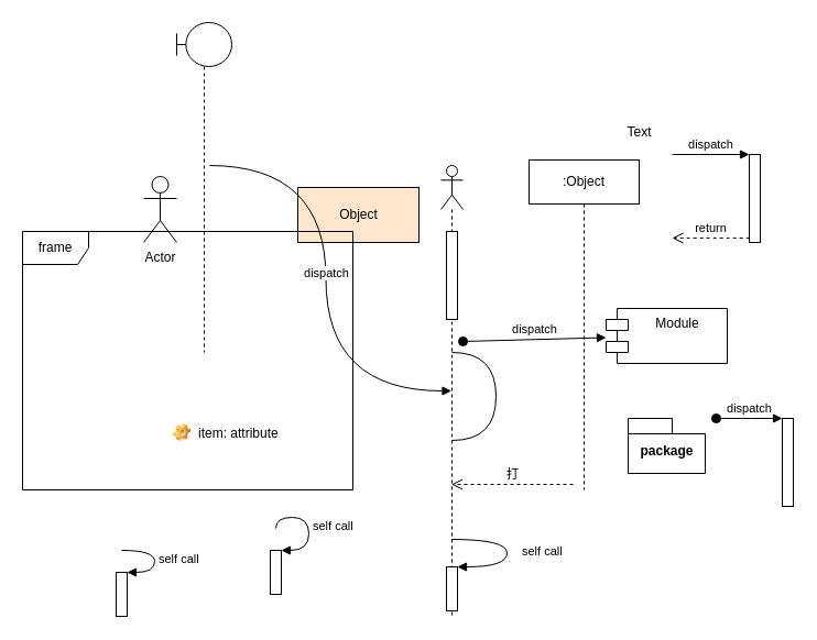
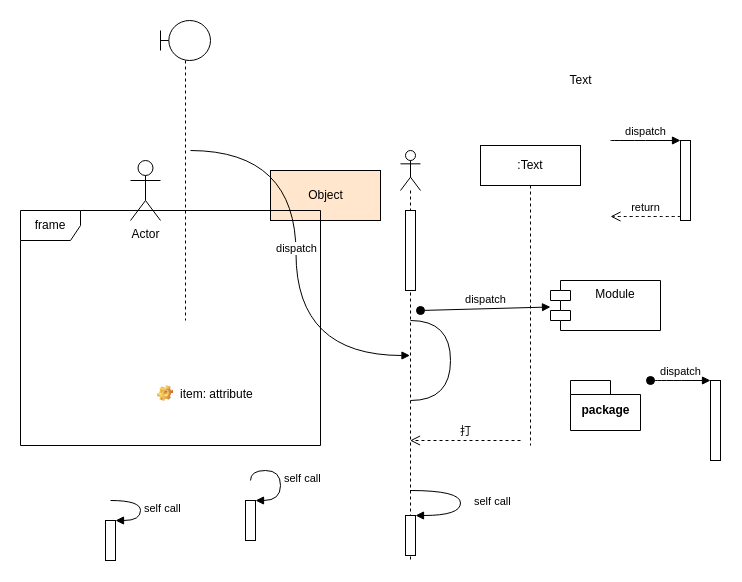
  <mxCell id="0" />
  <mxCell id="1" parent="0" />
  <mxCell id="2" value="Actor" style="shape=umlActor;verticalLabelPosition=bottom;verticalAlign=top;html=1;" vertex="1" parent="1"><mxGeometry x="130" y="160" width="30" height="60" as="geometry" /></mxCell>
  <mxCell id="3" value="Object" style="html=1;fillColor=#ffe6cc;" vertex="1" parent="1"><mxGeometry x="270" y="170" width="110" height="50" as="geometry" /></mxCell>
  <mxCell id="4" value="" style="shape=umlLifeline;participant=umlActor;perimeter=lifelinePerimeter;whiteSpace=wrap;html=1;container=1;collapsible=0;recursiveResize=0;verticalAlign=top;spacingTop=36;outlineConnect=0;" vertex="1" parent="1"><mxGeometry x="400" y="150" width="20" height="410" as="geometry" /></mxCell>
  <mxCell id="5" value="" style="html=1;points=[];perimeter=orthogonalPerimeter;" vertex="1" parent="4"><mxGeometry x="5" y="60" width="10" height="80" as="geometry" /></mxCell>
  <mxCell id="6" value="" style="html=1;points=[];perimeter=orthogonalPerimeter;" vertex="1" parent="4"><mxGeometry x="5" y="365" width="10" height="40" as="geometry" /></mxCell>
  <mxCell id="7" value="self call" style="edgeStyle=orthogonalEdgeStyle;html=1;align=left;spacingLeft=2;endArrow=block;rounded=0;entryX=1;entryY=0;curved=1;" edge="1" target="6" parent="4" source="4"><mxGeometry x="0.004" y="10" relative="1" as="geometry"><mxPoint x="40" y="320" as="sourcePoint" /><Array as="points"><mxPoint x="60" y="340" /><mxPoint x="60" y="365" /></Array><mxPoint y="1" as="offset" /></mxGeometry></mxCell>
  <mxCell id="8" value="frame" style="shape=umlFrame;whiteSpace=wrap;html=1;" vertex="1" parent="1"><mxGeometry y="210" width="300" height="235" as="geometry" x="20" /></mxCell>
  <mxCell id="9" value="dispatch" style="html=1;verticalAlign=bottom;startArrow=oval;startFill=1;endArrow=block;startSize=8;rounded=0;" edge="1" parent="1" target="10"><mxGeometry width="60" relative="1" as="geometry"><mxPoint x="420" y="310" as="sourcePoint" /><mxPoint x="620" y="330" as="targetPoint" /></mxGeometry></mxCell>
  <mxCell id="10" value="Module" style="shape=module;align=left;spacingLeft=20;align=center;verticalAlign=top;" vertex="1" parent="1"><mxGeometry x="550" y="280" width="110" height="50" as="geometry" /></mxCell>
  <mxCell id="11" value="package" style="shape=folder;fontStyle=1;spacingTop=10;tabWidth=40;tabHeight=14;tabPosition=left;html=1;" vertex="1" parent="1"><mxGeometry x="570" y="380" width="70" height="50" as="geometry" /></mxCell>
- <mxCell id="12" value=":Object" style="shape=umlLifeline;perimeter=lifelinePerimeter;whiteSpace=wrap;html=1;container=1;collapsible=0;recursiveResize=0;outlineConnect=0;size=40;" vertex="1" parent="1"><mxGeometry x="480" y="145" width="100" height="300" as="geometry" /></mxCell>
+ <mxCell id="12" value=":Text" style="shape=umlLifeline;perimeter=lifelinePerimeter;whiteSpace=wrap;html=1;container=1;collapsible=0;recursiveResize=0;outlineConnect=0;size=40;" vertex="1" parent="1"><mxGeometry x="480" y="145" width="100" height="300" as="geometry" /></mxCell>
  <mxCell id="13" value="" style="shape=umlLifeline;participant=umlBoundary;perimeter=lifelinePerimeter;whiteSpace=wrap;html=1;container=1;collapsible=0;recursiveResize=0;verticalAlign=top;spacingTop=36;outlineConnect=0;" vertex="1" parent="1"><mxGeometry x="160" y="20" width="50" height="300" as="geometry" /></mxCell>
  <mxCell id="14" value="dispatch" style="html=1;verticalAlign=bottom;endArrow=block;rounded=0;edgeStyle=orthogonalEdgeStyle;curved=1;" edge="1" parent="13" target="4"><mxGeometry width="80" relative="1" as="geometry"><mxPoint x="30" y="130" as="sourcePoint" /><mxPoint x="90" y="140" as="targetPoint" /></mxGeometry></mxCell>
  <mxCell id="15" value="" style="shape=requiredInterface;html=1;verticalLabelPosition=bottom;sketch=0;" vertex="1" parent="1"><mxGeometry x="410" y="320" width="40" height="80" as="geometry" /></mxCell>
  <mxCell id="16" value="打" style="html=1;verticalAlign=bottom;endArrow=open;dashed=1;endSize=8;rounded=0;" edge="1" parent="1" target="4"><mxGeometry relative="1" as="geometry"><mxPoint x="520" y="440" as="sourcePoint" /><mxPoint x="440" y="440" as="targetPoint" /></mxGeometry></mxCell>
  <mxCell id="17" value="" style="html=1;points=[];perimeter=orthogonalPerimeter;" vertex="1" parent="1"><mxGeometry x="680" y="140" width="10" height="80" as="geometry" /></mxCell>
  <mxCell id="18" value="dispatch" style="html=1;verticalAlign=bottom;endArrow=block;entryX=0;entryY=0;rounded=0;curved=1;" edge="1" target="17" parent="1"><mxGeometry relative="1" as="geometry"><mxPoint x="610" y="140" as="sourcePoint" /></mxGeometry></mxCell>
  <mxCell id="19" value="return" style="html=1;verticalAlign=bottom;endArrow=open;dashed=1;endSize=8;exitX=0;exitY=0.95;rounded=0;curved=1;" edge="1" source="17" parent="1"><mxGeometry relative="1" as="geometry"><mxPoint x="610" y="216" as="targetPoint" /></mxGeometry></mxCell>
  <mxCell id="20" value="" style="html=1;points=[];perimeter=orthogonalPerimeter;" vertex="1" parent="1"><mxGeometry x="245" y="500" width="10" height="40" as="geometry" /></mxCell>
  <mxCell id="21" value="self call" style="edgeStyle=orthogonalEdgeStyle;html=1;align=left;spacingLeft=2;endArrow=block;rounded=0;entryX=1;entryY=0;curved=1;" edge="1" target="20" parent="1"><mxGeometry relative="1" as="geometry"><mxPoint x="250" y="480" as="sourcePoint" /><Array as="points"><mxPoint x="250" y="470" /><mxPoint x="280" y="470" /><mxPoint x="280" y="500" /></Array></mxGeometry></mxCell>
  <mxCell id="22" value="" style="html=1;points=[];perimeter=orthogonalPerimeter;" vertex="1" parent="1"><mxGeometry x="105" y="520" width="10" height="40" as="geometry" /></mxCell>
  <mxCell id="23" value="self call" style="edgeStyle=orthogonalEdgeStyle;html=1;align=left;spacingLeft=2;endArrow=block;rounded=0;entryX=1;entryY=0;curved=1;" edge="1" target="22" parent="1"><mxGeometry relative="1" as="geometry"><mxPoint x="110" y="500" as="sourcePoint" /><Array as="points"><mxPoint x="140" y="500" /></Array></mxGeometry></mxCell>
  <mxCell id="24" value="" style="html=1;points=[];perimeter=orthogonalPerimeter;" vertex="1" parent="1"><mxGeometry x="710" y="380" width="10" height="80" as="geometry" /></mxCell>
  <mxCell id="25" value="dispatch" style="html=1;verticalAlign=bottom;startArrow=oval;endArrow=block;startSize=8;rounded=0;curved=1;" edge="1" target="24" parent="1"><mxGeometry relative="1" as="geometry"><mxPoint x="650" y="380" as="sourcePoint" /></mxGeometry></mxCell>
  <mxCell id="26" value="item: attribute" style="label;fontStyle=0;strokeColor=none;fillColor=none;align=left;verticalAlign=top;overflow=hidden;spacingLeft=28;spacingRight=4;rotatable=0;points=[[0,0.5],[1,0.5]];portConstraint=eastwest;imageWidth=16;imageHeight=16;image=img/clipart/Gear_128x128.png" vertex="1" parent="1"><mxGeometry x="150" y="380" width="120" height="26" as="geometry" /></mxCell>
- <mxCell id="27" value="Text" style="text;html=1;align=center;verticalAlign=middle;resizable=0;points=[];autosize=1;strokeColor=none;fillColor=none;" vertex="1" parent="1"><mxGeometry x="560" y="110" width="40" height="20" as="geometry" /></mxCell>
+ <mxCell id="27" value="Text" style="text;html=1;align=center;verticalAlign=middle;resizable=0;points=[];autosize=1;strokeColor=none;fillColor=none;" vertex="1" parent="1"><mxGeometry x="560" y="70" width="40" height="20" as="geometry" /></mxCell>
